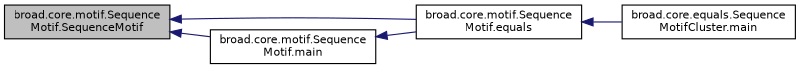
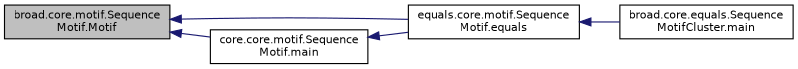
  digraph {
    rankdir=LR
    node [color=black fillcolor=white fontname=Helvetica fontsize=10 shape=record style=filled]
    edge [color=midnightblue dir=back fontname=Helvetica fontsize=10 labelfontname=Helvetica labelfontsize=10 style=solid]
-   n1 [fillcolor=grey75 fontcolor=black height=0.2 label="broad.core.motif.Sequence\lMotif.SequenceMotif" width=0.4]
-   n2 [height=0.2 label="broad.core.motif.Sequence\lMotif.equals" width=0.4]
-   n3 [height=0.2 label="broad.core.motif.Sequence\lMotif.main" width=0.4]
+   n1 [fillcolor=grey75 fontcolor=black height=0.2 label="broad.core.motif.Sequence\lMotif.Motif" width=0.4]
+   n2 [height=0.2 label="equals.core.motif.Sequence\lMotif.equals" width=0.4]
+   n3 [height=0.2 label="core.core.motif.Sequence\lMotif.main" width=0.4]
    n4 [height=0.2 label="broad.core.equals.Sequence\lMotifCluster.main" width=0.4]
    n1 -> n2
    n1 -> n3
    n2 -> n4
    n3 -> n2
  }
